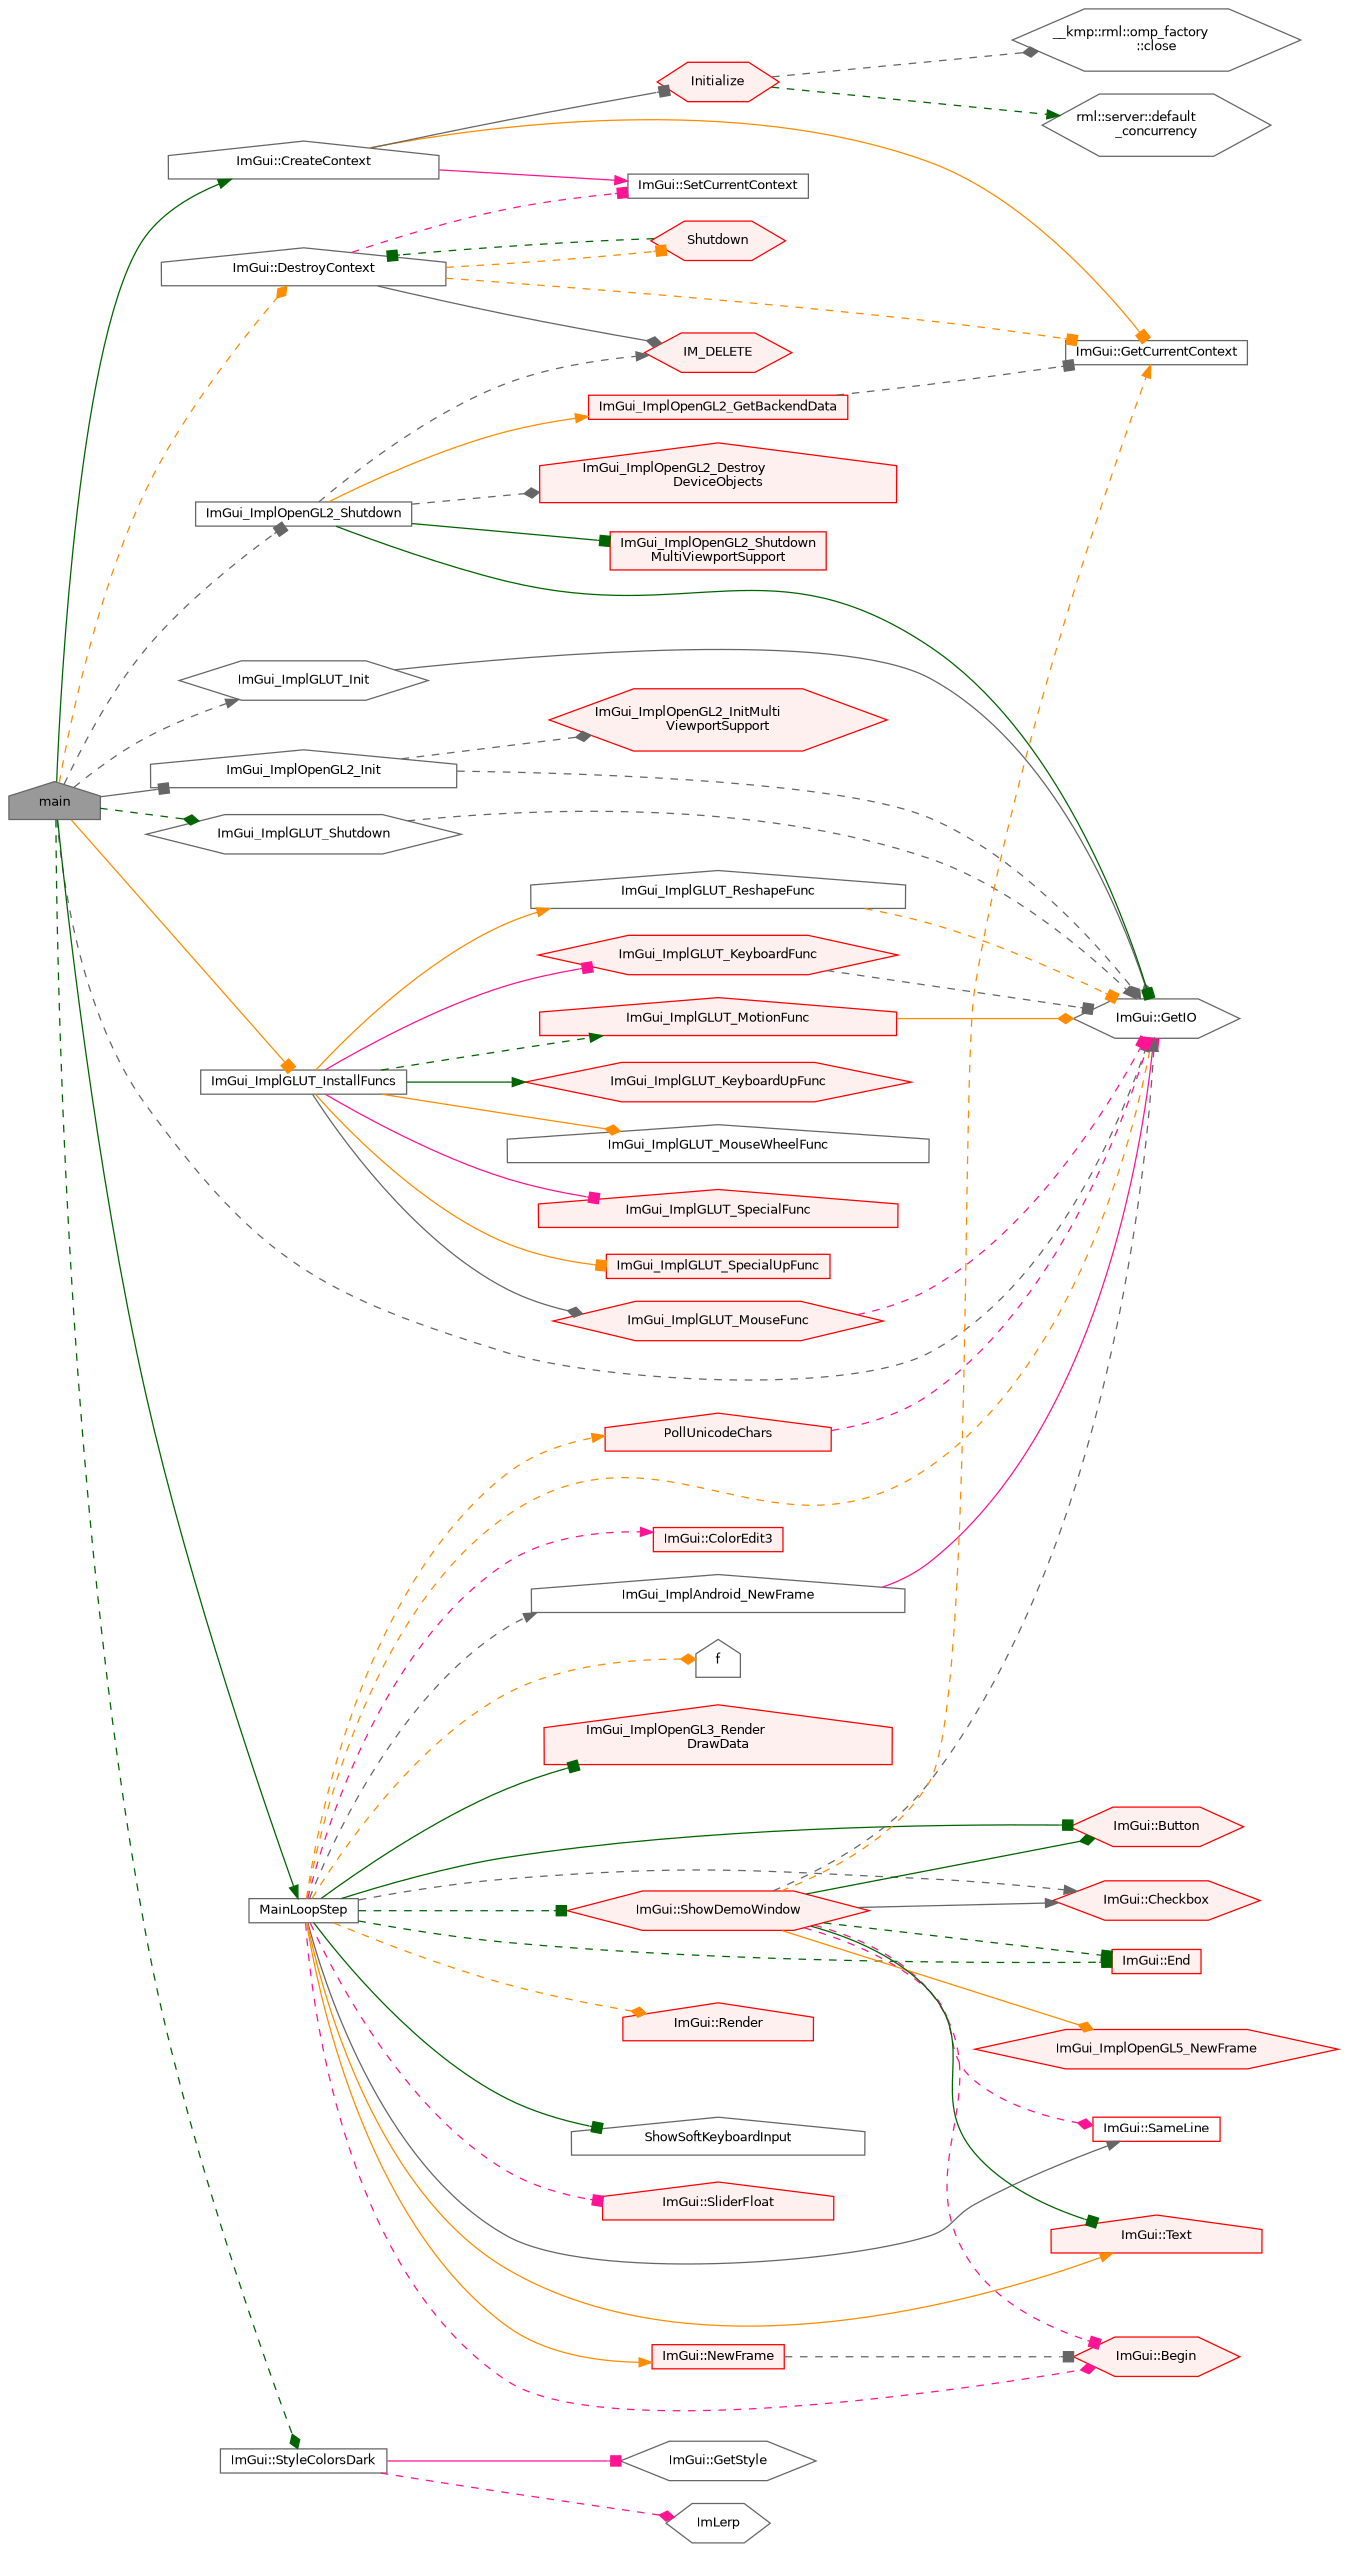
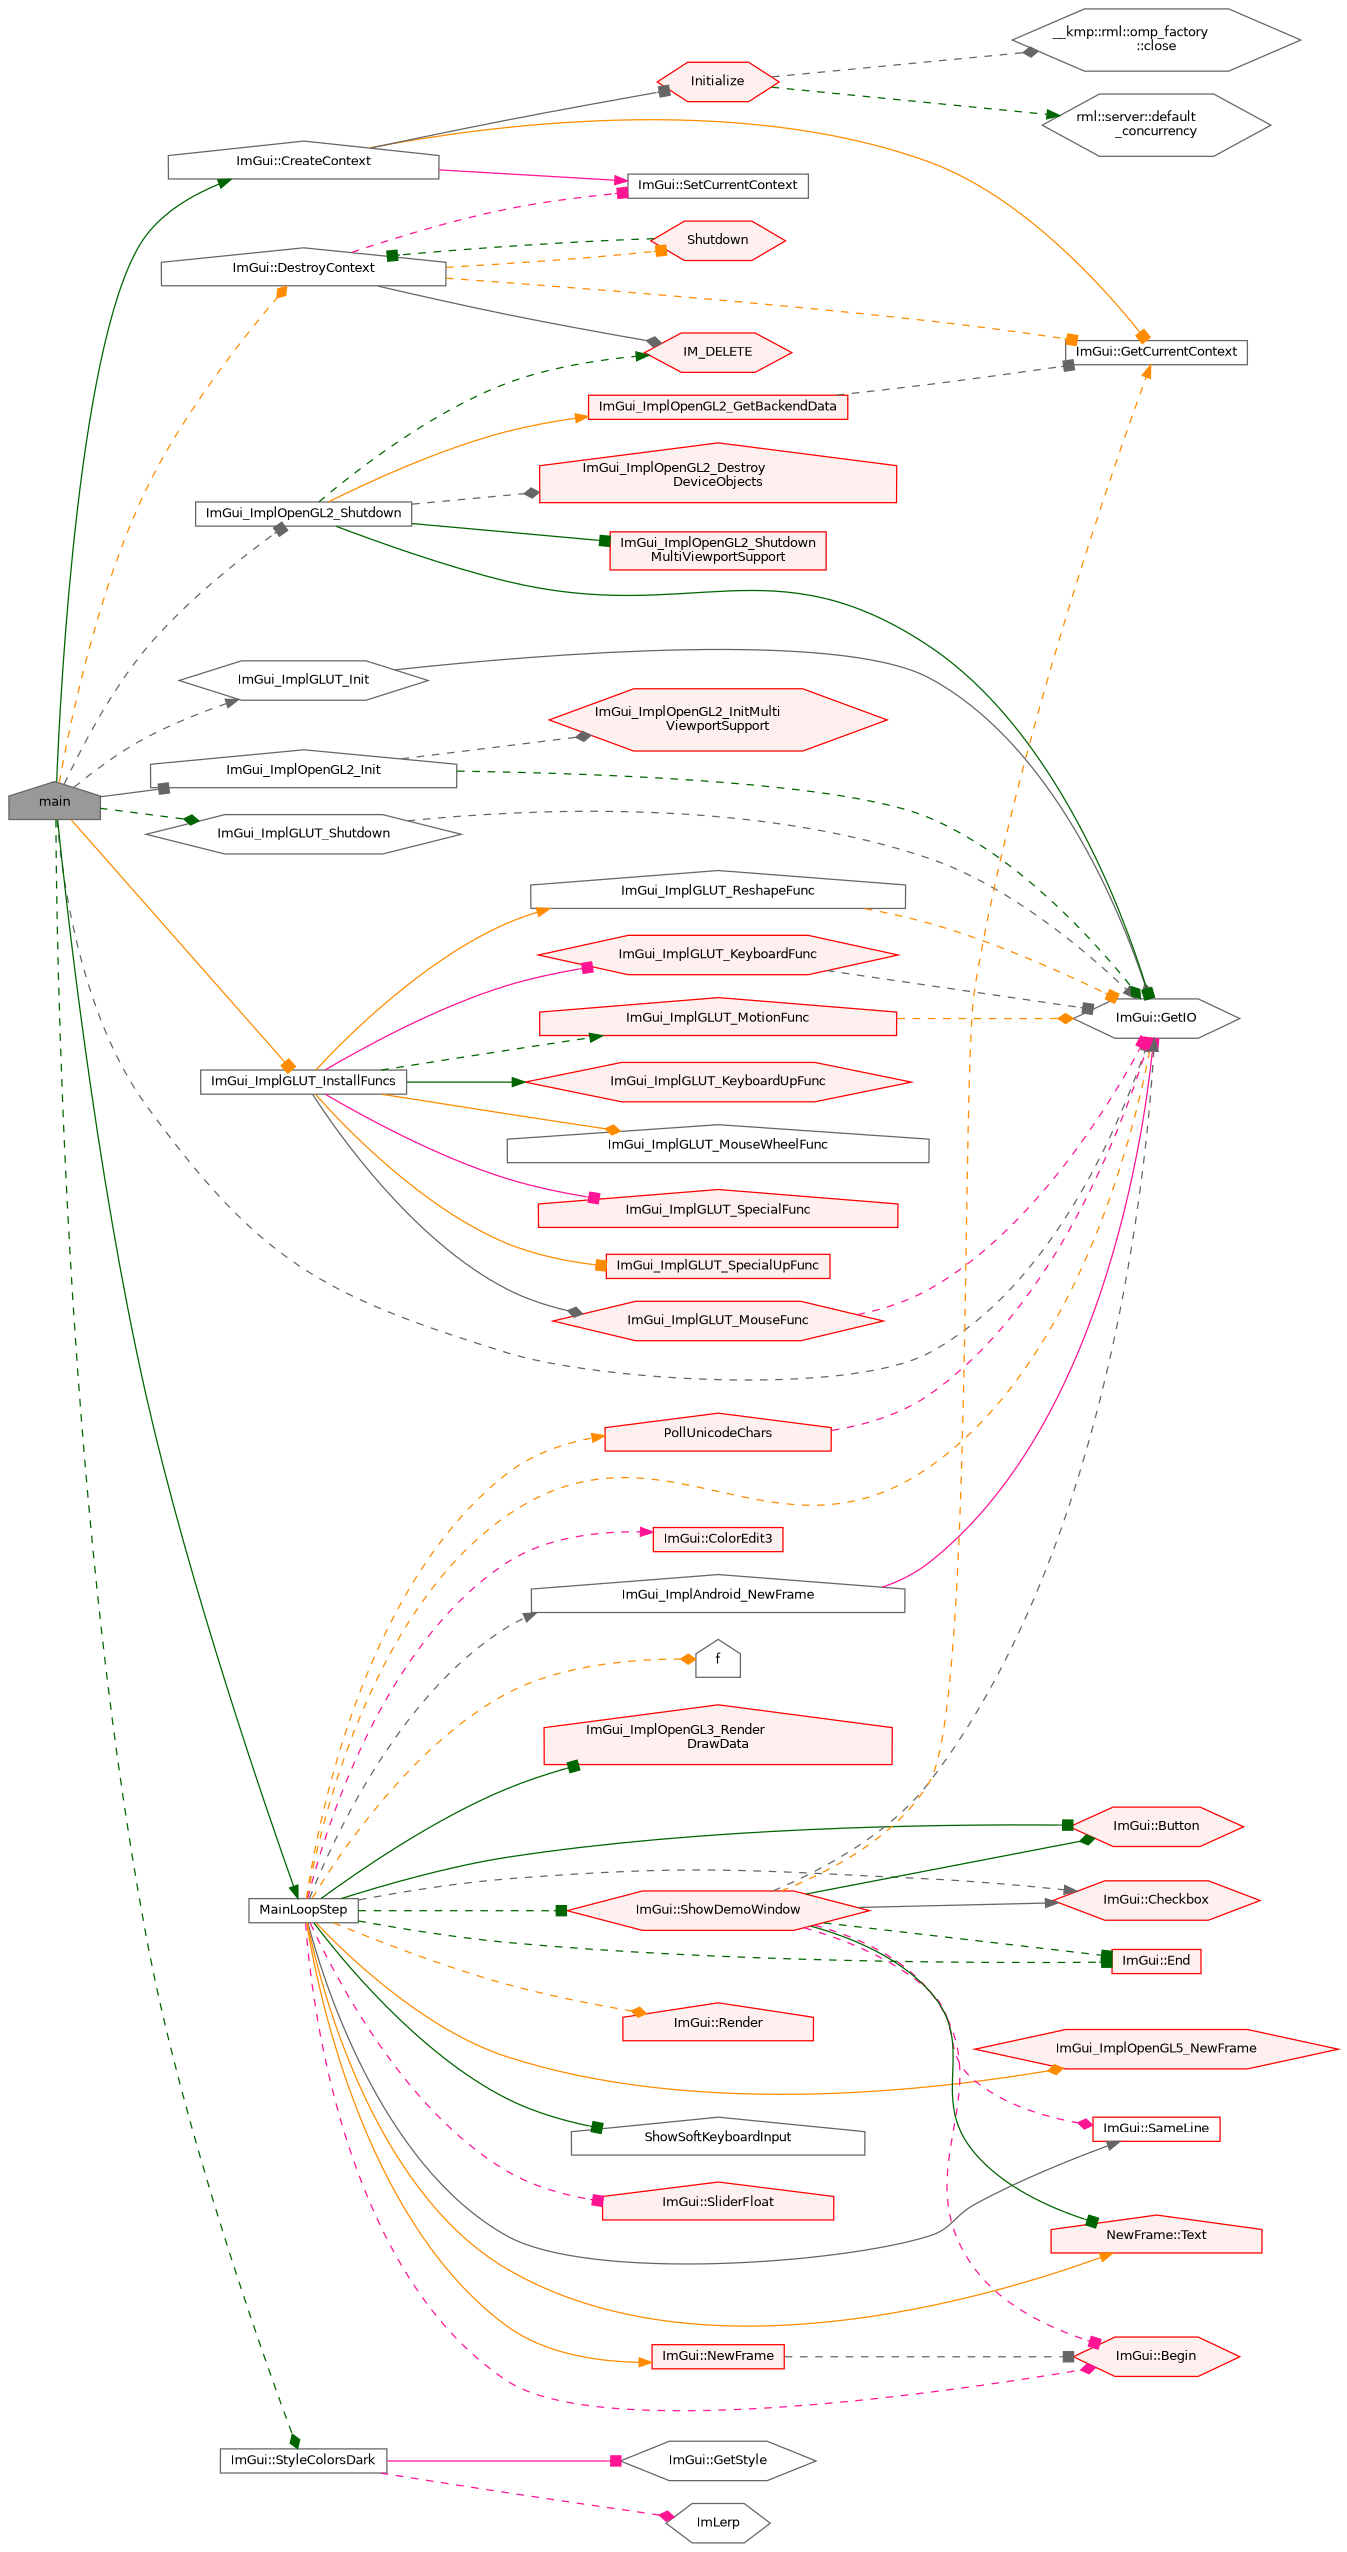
  digraph {
    rankdir=LR
    node [color=red fillcolor="#FFF0F0" fontname=Helvetica fontsize=10 shape=hexagon style=filled]
    edge [arrowhead=box color=gray40 fontname=Helvetica fontsize=10 labelfontname=Helvetica labelfontsize=10 style=dashed]
    n1 [color=gray40 fillcolor=grey60 fontcolor=black height=0.2 label=main shape=house width=0.4]
    n2 [color=grey40 fillcolor=white height=0.2 label="ImGui::CreateContext" shape=house width=0.4]
    n3 [color=grey40 fillcolor=white height=0.2 label="ImGui::DestroyContext" shape=house width=0.4]
    n4 [color=grey40 fillcolor=white height=0.2 label="ImGui::GetIO" width=0.4]
    n5 [color=grey40 fillcolor=white height=0.2 label=ImGui_ImplGLUT_Init width=0.4]
    n6 [color=grey40 fillcolor=white height=0.2 label=ImGui_ImplGLUT_InstallFuncs shape=box width=0.4]
    n7 [color=grey40 fillcolor=white height=0.2 label=ImGui_ImplGLUT_Shutdown width=0.4]
    n8 [color=grey40 fillcolor=white height=0.2 label=ImGui_ImplOpenGL2_Init shape=house width=0.4]
    n9 [color=grey40 fillcolor=white height=0.2 label=ImGui_ImplOpenGL2_Shutdown shape=box width=0.4]
    n10 [color=grey40 fillcolor=white height=0.2 label=MainLoopStep shape=box width=0.4]
    n11 [color=grey40 fillcolor=white height=0.2 label="ImGui::StyleColorsDark" shape=box width=0.4]
    n12 [color=grey40 fillcolor=white height=0.2 label="ImGui::GetCurrentContext" shape=box width=0.4]
    n13 [height=0.2 label=Initialize width=0.4]
    n14 [color=grey40 fillcolor=white height=0.2 label="ImGui::SetCurrentContext" shape=box width=0.4]
    n15 [height=0.2 label=IM_DELETE width=0.4]
    n16 [height=0.2 label=Shutdown width=0.4]
    n17 [height=0.2 label=ImGui_ImplGLUT_KeyboardFunc width=0.4]
    n18 [height=0.2 label=ImGui_ImplGLUT_KeyboardUpFunc width=0.4]
    n19 [height=0.2 label=ImGui_ImplGLUT_MotionFunc shape=house width=0.4]
    n20 [height=0.2 label=ImGui_ImplGLUT_MouseFunc width=0.4]
    n21 [color=grey40 fillcolor=white height=0.2 label=ImGui_ImplGLUT_MouseWheelFunc shape=house width=0.4]
    n22 [color=grey40 fillcolor=white height=0.2 label=ImGui_ImplGLUT_ReshapeFunc shape=house width=0.4]
    n23 [height=0.2 label=ImGui_ImplGLUT_SpecialFunc shape=house width=0.4]
    n24 [height=0.2 label=ImGui_ImplGLUT_SpecialUpFunc shape=box width=0.4]
    n25 [height=0.2 label="ImGui_ImplOpenGL2_InitMulti\lViewportSupport" width=0.4]
    n26 [height=0.2 label="ImGui_ImplOpenGL2_Destroy\lDeviceObjects" shape=house width=0.4]
    n27 [height=0.2 label=ImGui_ImplOpenGL2_GetBackendData shape=box width=0.4]
    n28 [height=0.2 label="ImGui_ImplOpenGL2_Shutdown\lMultiViewportSupport" shape=box width=0.4]
    n29 [height=0.2 label="ImGui::Begin" width=0.4]
    n30 [height=0.2 label="ImGui::Button" width=0.4]
    n31 [height=0.2 label="ImGui::Checkbox" width=0.4]
    n32 [height=0.2 label="ImGui::ColorEdit3" shape=box width=0.4]
    n33 [height=0.2 label="ImGui::End" shape=box width=0.4]
    n34 [color=grey40 fillcolor=white height=0.2 label=f shape=house width=0.4]
    n35 [color=grey40 fillcolor=white height=0.2 label=ImGui_ImplAndroid_NewFrame shape=house width=0.4]
    n36 [height=0.2 label=ImGui_ImplOpenGL5_NewFrame width=0.4]
    n37 [height=0.2 label="ImGui_ImplOpenGL3_Render\lDrawData" shape=house width=0.4]
    n38 [height=0.2 label="ImGui::NewFrame" shape=box width=0.4]
    n39 [height=0.2 label=PollUnicodeChars shape=house width=0.4]
    n40 [height=0.2 label="ImGui::Render" shape=house width=0.4]
    n41 [fillcolor=white height=0.2 label="ImGui::SameLine" shape=box width=0.4]
    n42 [height=0.2 label="ImGui::ShowDemoWindow" width=0.4]
-   n43 [height=0.2 label="ImGui::Text" shape=house width=0.4]
+   n43 [height=0.2 label="NewFrame::Text" shape=house width=0.4]
    n44 [color=grey40 fillcolor=white height=0.2 label=ShowSoftKeyboardInput shape=house width=0.4]
    n45 [height=0.2 label="ImGui::SliderFloat" shape=house width=0.4]
    n46 [color=grey40 fillcolor=white height=0.2 label="ImGui::GetStyle" width=0.4]
    n47 [color=grey40 fillcolor=white height=0.2 label=ImLerp width=0.4]
    n48 [color=grey40 fillcolor=white height=0.2 label="__kmp::rml::omp_factory\l::close" width=0.4]
    n49 [color=grey40 fillcolor=white height=0.2 label="rml::server::default\l_concurrency" width=0.4]
    n1 -> n2 [arrowhead=normal color=darkgreen style=solid]
    n1 -> n3 [arrowhead=diamond color=darkorange]
    n1 -> n4 [arrowhead=normal]
    n1 -> n5 [arrowhead=normal]
    n1 -> n6 [color=darkorange style=solid]
    n1 -> n7 [arrowhead=diamond color=darkgreen]
    n1 -> n8 [style=solid]
    n1 -> n9
    n1 -> n10 [arrowhead=normal color=darkgreen style=solid]
    n1 -> n11 [arrowhead=diamond color=darkgreen]
    n2 -> n12 [color=darkorange style=solid]
    n2 -> n13 [style=solid]
    n2 -> n14 [arrowhead=normal color=deeppink style=solid]
    n3 -> n12 [color=darkorange]
    n3 -> n14 [color=deeppink]
    n3 -> n15 [arrowhead=diamond style=solid]
    n3 -> n16 [color=darkorange]
    n5 -> n4 [arrowhead=diamond style=solid]
    n6 -> n17 [color=deeppink style=solid]
    n6 -> n18 [arrowhead=normal color=darkgreen style=solid]
    n6 -> n19 [arrowhead=normal color=darkgreen]
    n6 -> n20 [arrowhead=diamond style=solid]
    n6 -> n21 [arrowhead=diamond color=darkorange style=solid]
    n6 -> n22 [arrowhead=normal color=darkorange style=solid]
    n6 -> n23 [color=deeppink style=solid]
    n6 -> n24 [color=darkorange style=solid]
    n7 -> n4 [arrowhead=normal]
-   n8 -> n4 [arrowhead=diamond]
+   n8 -> n4 [arrowhead=diamond color=darkgreen]
    n8 -> n25 [arrowhead=diamond]
    n9 -> n4 [color=darkgreen style=solid]
-   n9 -> n15 [arrowhead=normal]
+   n9 -> n15 [arrowhead=normal color=darkgreen]
    n9 -> n26 [arrowhead=diamond]
    n9 -> n27 [arrowhead=normal color=darkorange style=solid]
    n9 -> n28 [color=darkgreen style=solid]
    n10 -> n4 [color=darkorange]
    n10 -> n29 [arrowhead=diamond color=deeppink]
    n10 -> n30 [color=darkgreen style=solid]
    n10 -> n31 [arrowhead=normal]
    n10 -> n32 [arrowhead=normal color=deeppink]
    n10 -> n33 [color=darkgreen]
    n10 -> n34 [arrowhead=diamond color=darkorange]
    n10 -> n35 [arrowhead=normal]
-   n42 -> n36 [arrowhead=diamond color=darkorange style=solid]
+   n10 -> n36 [arrowhead=diamond color=darkorange style=solid]
    n10 -> n37 [color=darkgreen style=solid]
    n10 -> n38 [arrowhead=normal color=darkorange style=solid]
    n10 -> n39 [arrowhead=normal color=darkorange]
    n10 -> n40 [arrowhead=diamond color=darkorange]
    n10 -> n41 [arrowhead=normal style=solid]
    n10 -> n42 [color=darkgreen]
    n10 -> n43 [arrowhead=normal color=darkorange style=solid]
    n10 -> n44 [color=darkgreen style=solid]
    n10 -> n45 [color=deeppink]
    n11 -> n46 [color=deeppink style=solid]
    n11 -> n47 [arrowhead=diamond color=deeppink]
    n13 -> n48 [arrowhead=diamond]
    n13 -> n49 [arrowhead=normal color=darkgreen]
    n16 -> n3 [color=darkgreen]
    n17 -> n4
-   n19 -> n4 [arrowhead=diamond color=darkorange style=solid]
+   n19 -> n4 [arrowhead=diamond color=darkorange]
    n20 -> n4 [color=deeppink]
    n22 -> n4 [color=darkorange]
    n27 -> n12
    n35 -> n4 [color=deeppink style=solid]
    n38 -> n29
    n39 -> n4 [color=deeppink]
    n42 -> n4 [arrowhead=normal]
    n42 -> n12 [arrowhead=normal color=darkorange]
    n42 -> n29 [color=deeppink]
    n42 -> n30 [arrowhead=diamond color=darkgreen style=solid]
    n42 -> n31 [arrowhead=normal style=solid]
    n42 -> n33 [color=darkgreen]
    n42 -> n41 [arrowhead=diamond color=deeppink]
    n42 -> n43 [color=darkgreen style=solid]
  }
